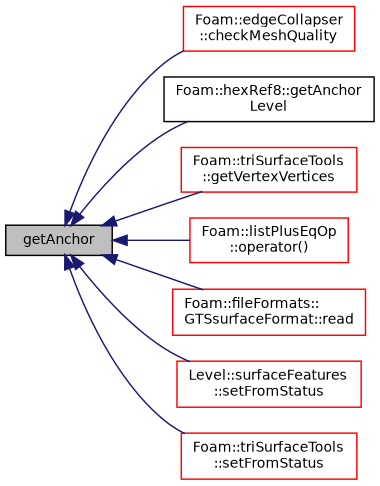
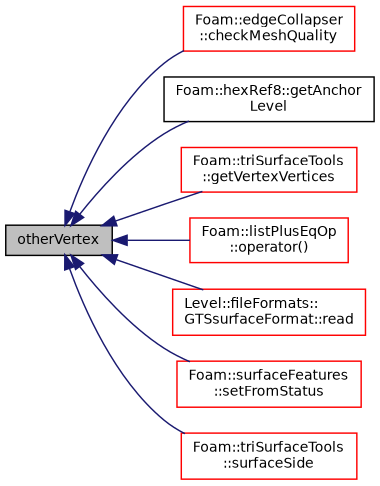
  digraph {
    rankdir=LR
    node [color=red fontname=Helvetica fontsize=10 shape=record]
    edge [color=midnightblue dir=back fontname=Helvetica fontsize=10 labelfontname=Helvetica labelfontsize=10 style=solid]
-   n1 [color=black fillcolor=grey75 fontcolor=black height=0.2 label=getAnchor style=filled width=0.4]
+   n1 [color=black fillcolor=grey75 fontcolor=black height=0.2 label=otherVertex style=filled width=0.4]
    n2 [height=0.2 label="Foam::edgeCollapser\l::checkMeshQuality" width=0.4]
    n3 [color=black height=0.2 label="Foam::hexRef8::getAnchor\lLevel" width=0.4]
    n4 [height=0.2 label="Foam::triSurfaceTools\l::getVertexVertices" width=0.4]
    n5 [height=0.2 label="Foam::listPlusEqOp\l::operator()" width=0.4]
-   n6 [height=0.2 label="Foam::fileFormats::\lGTSsurfaceFormat::read" width=0.4]
-   n7 [height=0.2 label="Level::surfaceFeatures\l::setFromStatus" width=0.4]
-   n8 [height=0.2 label="Foam::triSurfaceTools\l::setFromStatus" width=0.4]
+   n6 [height=0.2 label="Level::fileFormats::\lGTSsurfaceFormat::read" width=0.4]
+   n7 [height=0.2 label="Foam::surfaceFeatures\l::setFromStatus" width=0.4]
+   n8 [height=0.2 label="Foam::triSurfaceTools\l::surfaceSide" width=0.4]
    n1 -> n2
    n1 -> n3
    n1 -> n4
    n1 -> n5
    n1 -> n6
    n1 -> n7
    n1 -> n8
  }
